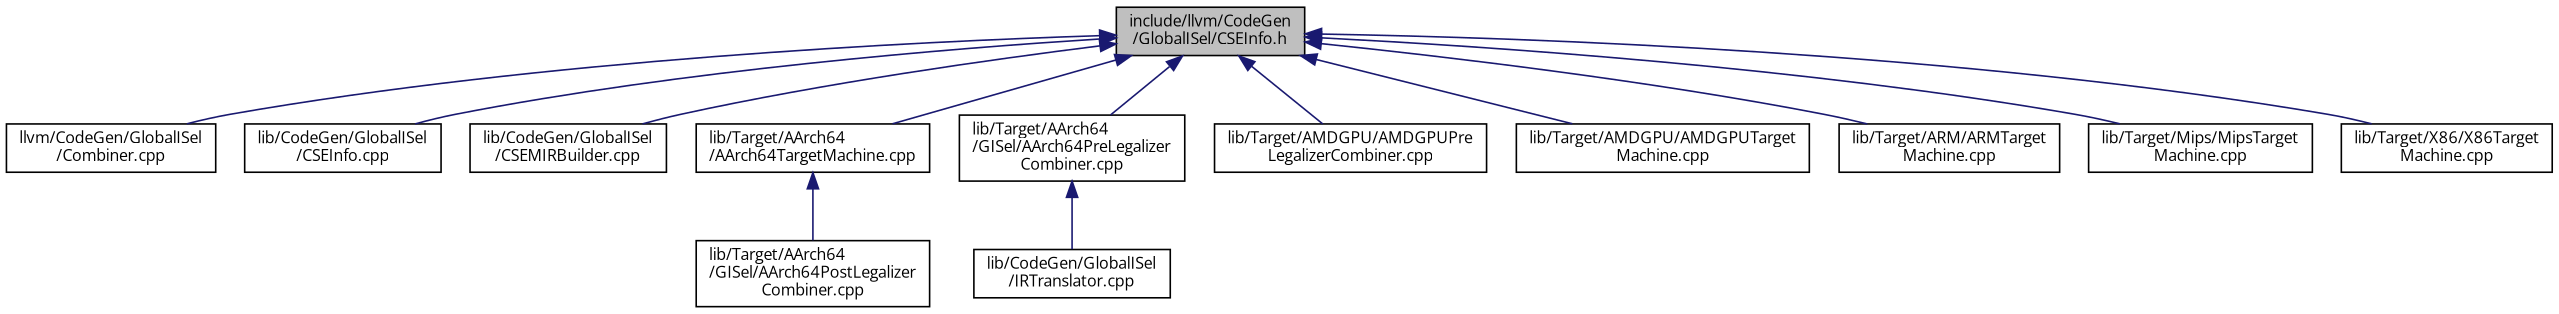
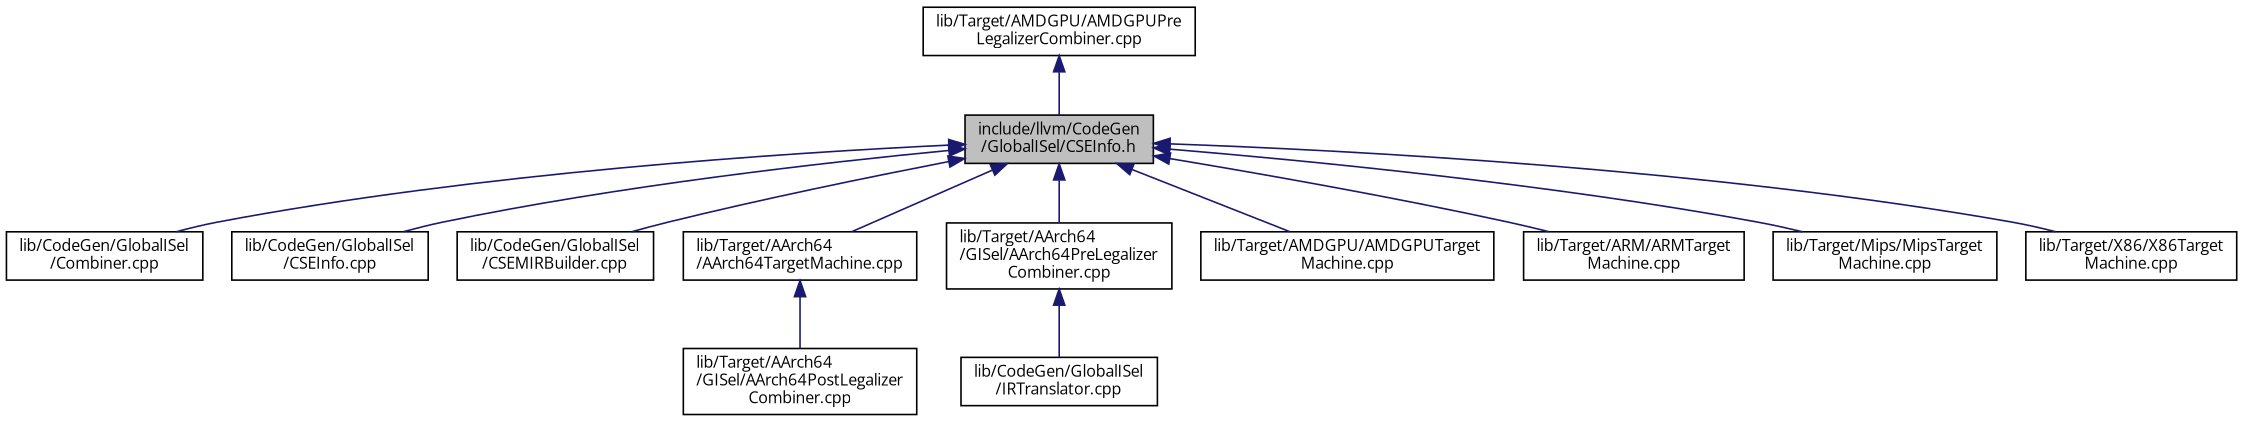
  digraph {
    fontname="Open Sans"
    node [color=black fontname="Open Sans" fontsize=10 shape=record]
    edge [color=midnightblue dir=back fontname="Open Sans" fontsize=10 labelfontname=Helvetica labelfontsize=10 style=solid]
    n1 [fillcolor=grey75 fontcolor=black height=0.2 label="include/llvm/CodeGen\l/GlobalISel/CSEInfo.h" style=filled width=0.4]
-   n2 [height=0.2 label="llvm/CodeGen/GlobalISel\l/Combiner.cpp" width=0.4]
+   n2 [height=0.2 label="lib/CodeGen/GlobalISel\l/Combiner.cpp" width=0.4]
    n3 [height=0.2 label="lib/CodeGen/GlobalISel\l/CSEInfo.cpp" width=0.4]
    n4 [height=0.2 label="lib/CodeGen/GlobalISel\l/CSEMIRBuilder.cpp" width=0.4]
    n5 [height=0.2 label="lib/Target/AArch64\l/AArch64TargetMachine.cpp" width=0.4]
    n6 [height=0.2 label="lib/Target/AArch64\l/GISel/AArch64PreLegalizer\lCombiner.cpp" width=0.4]
    n7 [height=0.2 label="lib/Target/AMDGPU/AMDGPUPre\lLegalizerCombiner.cpp" width=0.4]
    n8 [height=0.2 label="lib/Target/AMDGPU/AMDGPUTarget\lMachine.cpp" width=0.4]
    n9 [height=0.2 label="lib/Target/ARM/ARMTarget\lMachine.cpp" width=0.4]
    n10 [height=0.2 label="lib/Target/Mips/MipsTarget\lMachine.cpp" width=0.4]
    n11 [height=0.2 label="lib/Target/X86/X86Target\lMachine.cpp" width=0.4]
    n12 [height=0.2 label="lib/CodeGen/GlobalISel\l/IRTranslator.cpp" width=0.4]
    n13 [height=0.2 label="lib/Target/AArch64\l/GISel/AArch64PostLegalizer\lCombiner.cpp" width=0.4]
    n1 -> n2
    n1 -> n3
    n1 -> n4
    n1 -> n5
    n1 -> n6
-   n1 -> n7
+   n7 -> n1
    n1 -> n8
    n1 -> n9
    n1 -> n10
    n1 -> n11
    n5 -> n13
    n6 -> n12
  }
